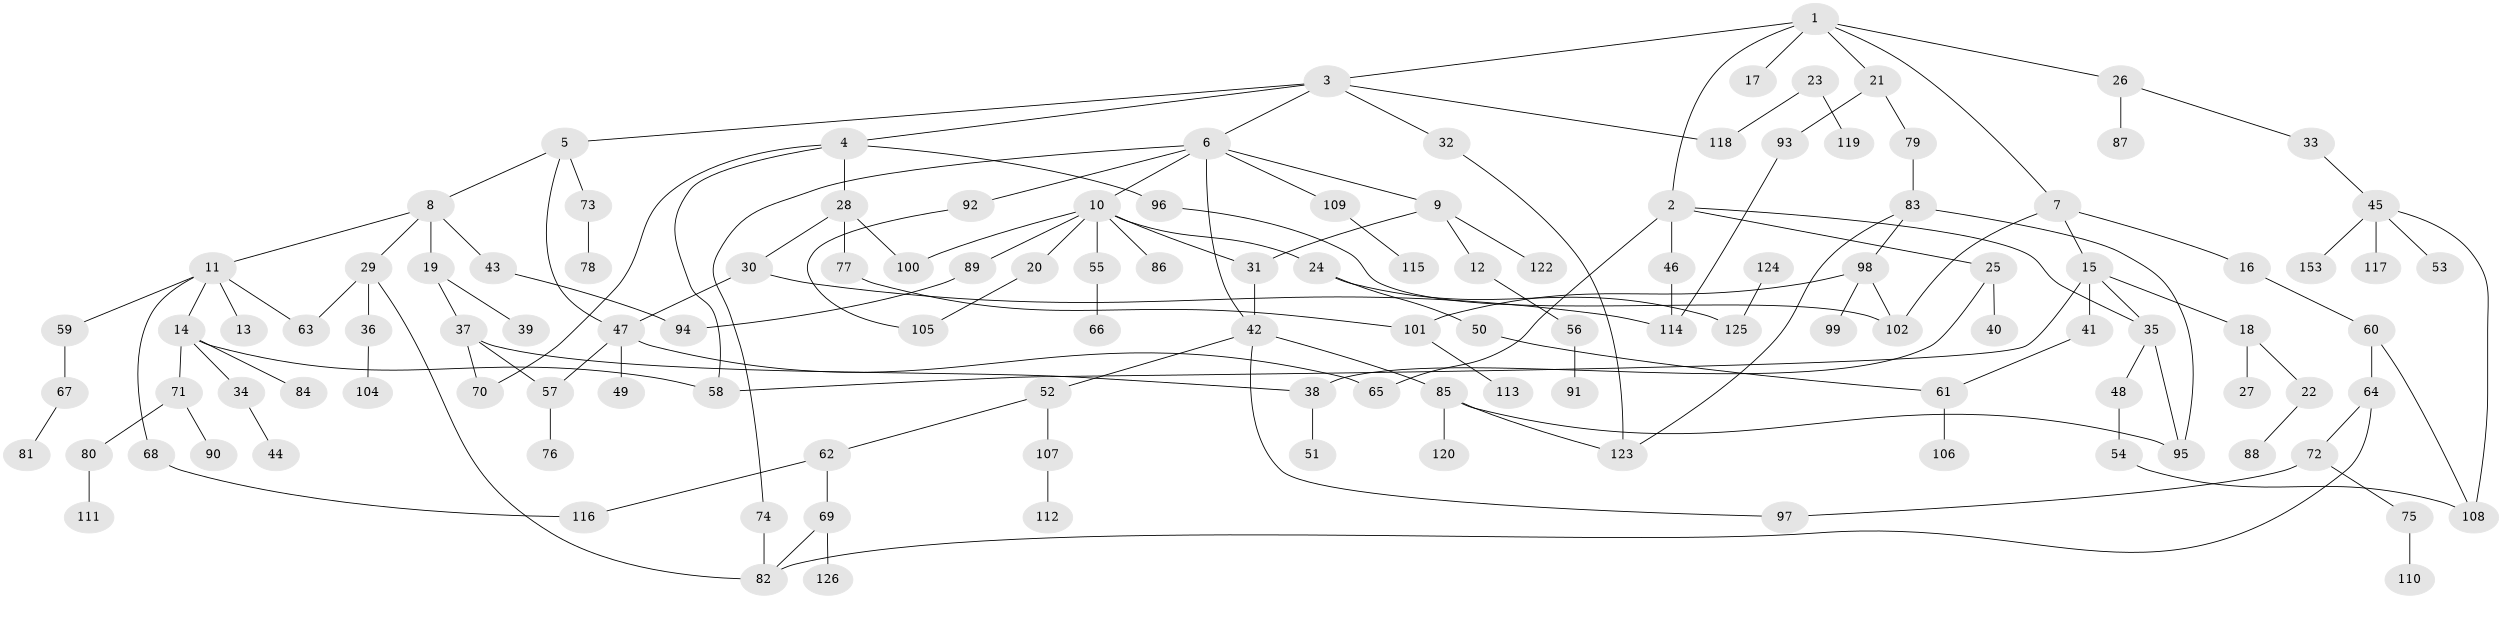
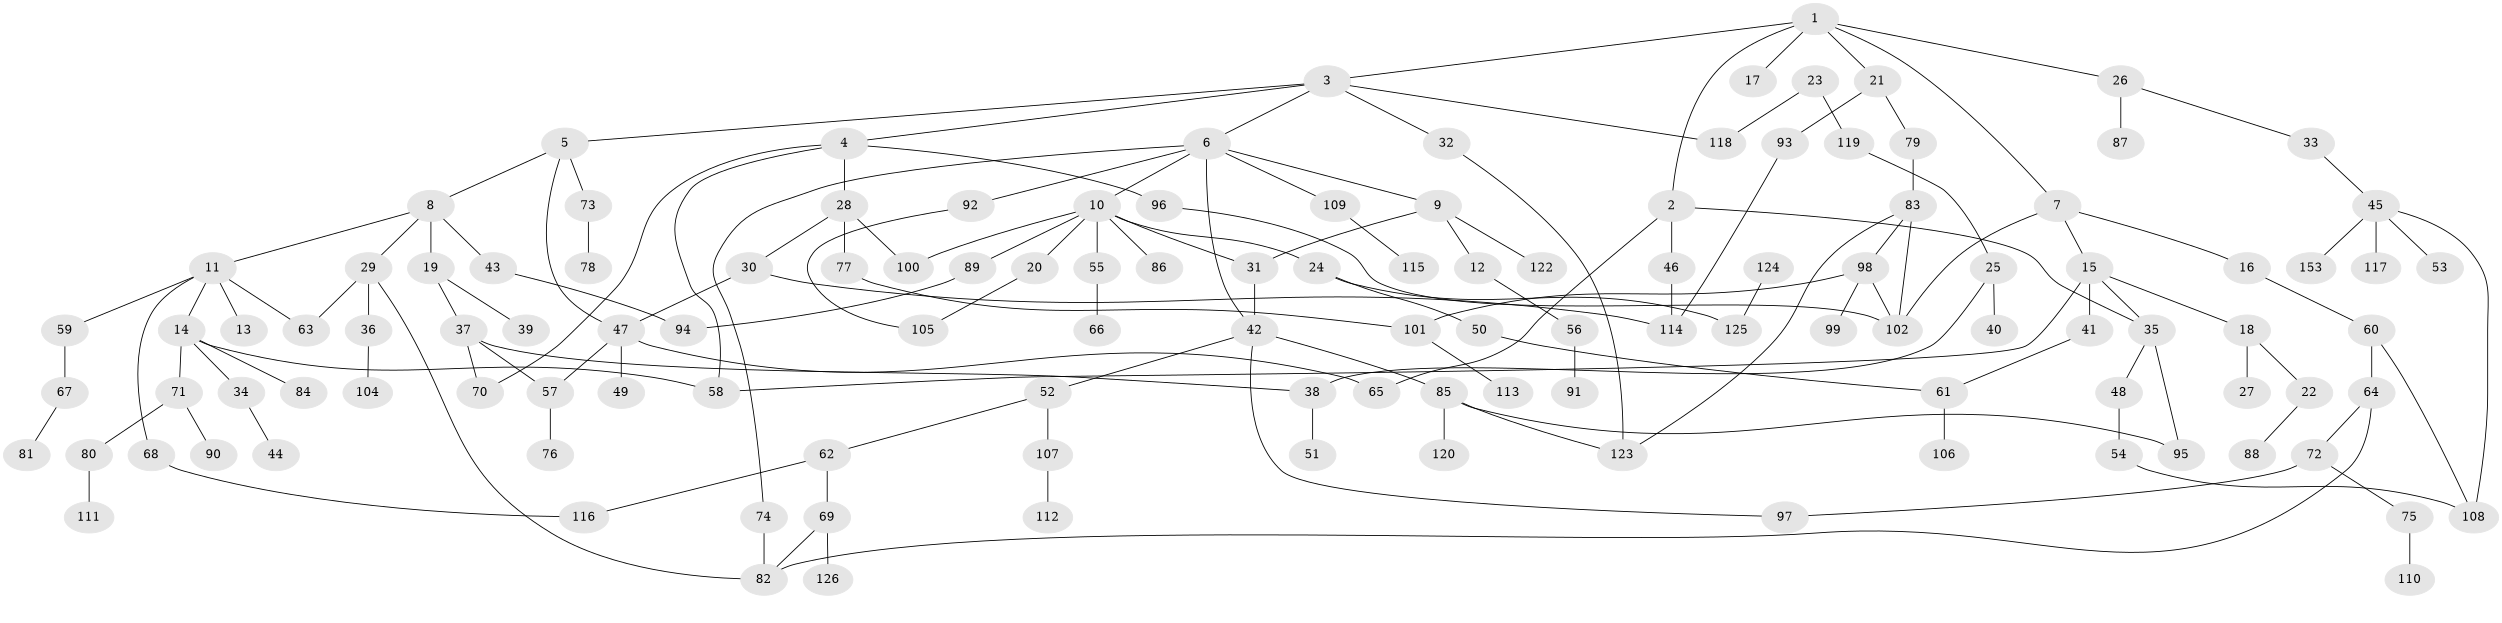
  graph {
    node [color=gray90 style=filled]
    1
    2
    3
    7
    17
    21
    26
    25
    35
    46
    65
    4
    5
    6
    32
    118
    15
    16
    102
    79
    93
    33
    87
    38
    40
    48
    95
    114
    28
    58
    70
    96
    8
    47
    73
    9
    10
    42
    74
    92
    109
    123
    23
    119
    30
    77
    100
    11
    19
    29
    43
    57
    49
    78
    12
    31
    122
    20
    24
    55
    86
    89
    52
    85
    97
    82
    105
    115
    18
    41
    60
    13
    14
    59
    63
    68
    37
    39
    36
    94
    56
    50
    125
    66
    83
    34
    71
    84
    67
    116
    91
    44
    80
    90
    22
    27
    61
    108
    64
    88
    51
    45
    101
    104
    53
    n106 [label=153]
    117
    54
    76
    106
    62
    107
    120
    69
    112
    81
    72
    126
    75
    111
    110
    113
    98
    99
    124
    1 -- 2
    1 -- 3
    1 -- 7
    1 -- 17
    1 -- 21
    1 -- 26
-   2 -- 25
+   119 -- 25
    2 -- 35
    2 -- 46
    2 -- 65
    3 -- 4
    3 -- 5
    3 -- 6
    3 -- 32
    3 -- 118
    7 -- 15
    7 -- 16
    7 -- 102
    21 -- 79
    21 -- 93
    26 -- 33
    26 -- 87
    25 -- 38
    25 -- 40
    35 -- 48
    35 -- 95
    46 -- 114
    4 -- 28
    4 -- 58
    4 -- 70
    4 -- 96
    5 -- 8
    5 -- 47
    5 -- 73
    6 -- 9
    6 -- 10
    6 -- 42
    6 -- 74
    6 -- 92
    6 -- 109
    32 -- 123
    15 -- 35
    15 -- 58
    15 -- 18
    15 -- 41
    16 -- 60
    79 -- 83
    93 -- 114
    33 -- 45
    38 -- 51
    48 -- 54
    28 -- 30
    28 -- 77
    28 -- 100
    96 -- 102
    8 -- 11
    8 -- 19
    8 -- 29
    8 -- 43
    47 -- 65
    47 -- 57
    47 -- 49
    73 -- 78
    9 -- 12
    9 -- 31
    9 -- 122
    10 -- 100
    10 -- 31
    10 -- 20
    10 -- 24
    10 -- 55
    10 -- 86
    10 -- 89
    42 -- 52
    42 -- 85
    42 -- 97
    74 -- 82
    92 -- 105
    109 -- 115
    23 -- 118
    23 -- 119
    30 -- 114
    30 -- 47
    77 -- 101
    11 -- 13
    11 -- 14
    11 -- 59
    11 -- 63
    11 -- 68
    19 -- 37
    19 -- 39
    29 -- 82
    29 -- 63
    29 -- 36
    43 -- 94
    57 -- 76
    12 -- 56
    31 -- 42
    20 -- 105
    24 -- 50
    24 -- 125
    55 -- 66
    89 -- 94
    52 -- 62
    52 -- 107
    85 -- 95
    85 -- 123
    85 -- 120
    18 -- 22
    18 -- 27
    41 -- 61
    60 -- 108
    60 -- 64
    14 -- 58
    14 -- 34
    14 -- 71
    14 -- 84
    59 -- 67
    68 -- 116
    37 -- 38
    37 -- 70
    37 -- 57
    36 -- 104
    56 -- 91
    50 -- 61
-   83 -- 95
+   83 -- 102
    83 -- 123
    83 -- 98
    34 -- 44
    71 -- 80
    71 -- 90
    67 -- 81
    80 -- 111
    22 -- 88
    61 -- 106
    64 -- 82
    64 -- 72
    45 -- 108
    45 -- 53
    45 -- n106
    45 -- 117
    101 -- 113
    54 -- 108
    62 -- 116
    62 -- 69
    107 -- 112
    69 -- 82
    69 -- 126
    72 -- 97
    72 -- 75
    75 -- 110
    98 -- 102
    98 -- 101
    98 -- 99
    124 -- 125
  }
